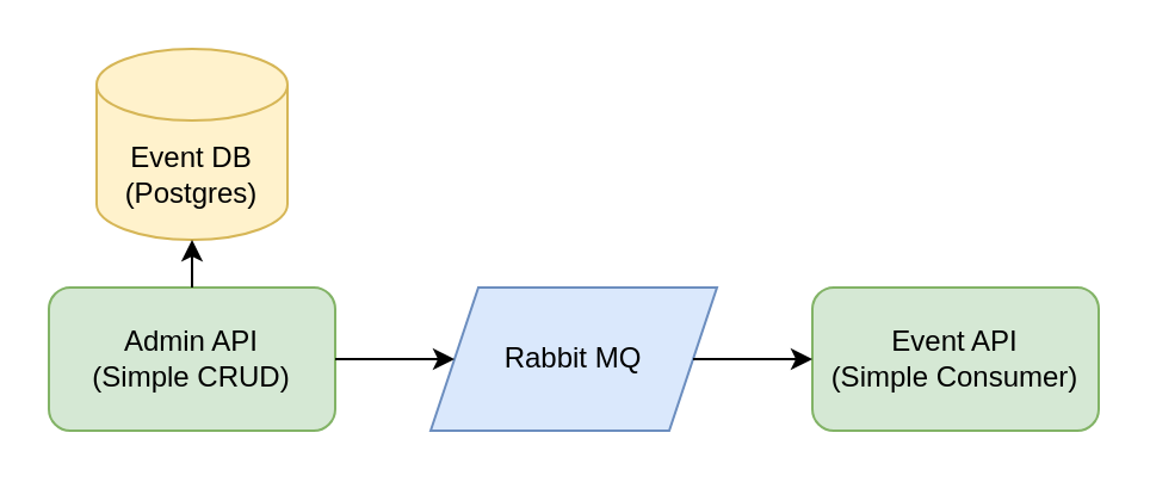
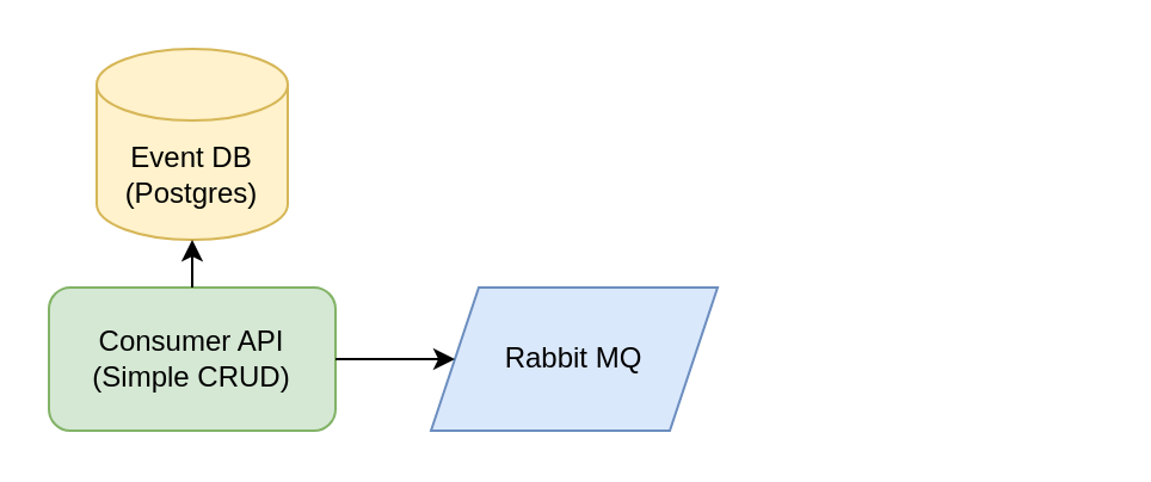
  <mxCell id="0" />
  <mxCell id="1" parent="0" />
- <mxCell id="2" value="&lt;div&gt;Admin API&lt;/div&gt;&lt;div&gt;(Simple CRUD)&lt;br&gt;&lt;/div&gt;" style="rounded=1;whiteSpace=wrap;html=1;fillColor=#d5e8d4;strokeColor=#82b366;" vertex="1" parent="1"><mxGeometry x="20" y="120" width="120" height="60" as="geometry" /></mxCell>
- <mxCell id="3" value="&lt;div&gt;Event API&lt;/div&gt;&lt;div&gt;(Simple Consumer)&lt;br&gt;&lt;/div&gt;" style="rounded=1;whiteSpace=wrap;html=1;fillColor=#d5e8d4;strokeColor=#82b366;" vertex="1" parent="1"><mxGeometry x="340" y="120" width="120" height="60" as="geometry" /></mxCell>
+ <mxCell id="2" value="&lt;div&gt;Consumer API&lt;/div&gt;&lt;div&gt;(Simple CRUD)&lt;br&gt;&lt;/div&gt;" style="rounded=1;whiteSpace=wrap;html=1;fillColor=#d5e8d4;strokeColor=#82b366;" vertex="1" parent="1"><mxGeometry x="20" y="120" width="120" height="60" as="geometry" /></mxCell>
  <mxCell id="4" value="&lt;div&gt;Event DB&lt;/div&gt;&lt;div&gt;(Postgres)&lt;br&gt;&lt;/div&gt;" style="shape=cylinder3;whiteSpace=wrap;html=1;boundedLbl=1;backgroundOutline=1;size=15;fillColor=#fff2cc;strokeColor=#d6b656;" vertex="1" parent="1"><mxGeometry x="40" y="20" width="80" height="80" as="geometry" /></mxCell>
  <mxCell id="5" value="&lt;div&gt;Rabbit MQ&lt;/div&gt;" style="shape=parallelogram;perimeter=parallelogramPerimeter;whiteSpace=wrap;html=1;fixedSize=1;fillColor=#dae8fc;strokeColor=#6c8ebf;" vertex="1" parent="1"><mxGeometry x="180" y="120" width="120" height="60" as="geometry" /></mxCell>
  <mxCell id="6" value="" style="endArrow=classic;html=1;rounded=0;exitX=0.5;exitY=0;exitDx=0;exitDy=0;" edge="1" parent="1" source="2"><mxGeometry width="50" height="50" relative="1" as="geometry"><mxPoint x="30" y="150" as="sourcePoint" /><mxPoint x="80" y="100" as="targetPoint" /></mxGeometry></mxCell>
  <mxCell id="7" value="" style="endArrow=classic;html=1;rounded=0;exitX=1;exitY=0.5;exitDx=0;exitDy=0;entryX=0;entryY=0.5;entryDx=0;entryDy=0;" edge="1" parent="1" source="2" target="5"><mxGeometry width="50" height="50" relative="1" as="geometry"><mxPoint x="70" y="280" as="sourcePoint" /><mxPoint x="120" y="230" as="targetPoint" /></mxGeometry></mxCell>
- <mxCell id="8" value="" style="endArrow=classic;html=1;rounded=0;exitX=1;exitY=0.5;exitDx=0;exitDy=0;entryX=0;entryY=0.5;entryDx=0;entryDy=0;" edge="1" parent="1" source="5" target="3"><mxGeometry width="50" height="50" relative="1" as="geometry"><mxPoint x="190" y="310" as="sourcePoint" /><mxPoint x="240" y="260" as="targetPoint" /></mxGeometry></mxCell>
